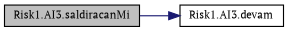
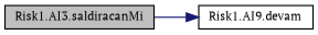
  digraph {
    rankdir=LR
    fontname="PT Serif"
    node [color=black fontname="PT Serif" fontsize=10 shape=record]
    n1 [fillcolor=grey75 fontcolor=black height=0.2 label="Risk1.AI3.saldiracanMi" style=filled width=0.4]
-   n2 [height=0.2 label="Risk1.AI3.devam" width=0.4]
+   n2 [height=0.2 label="Risk1.AI9.devam" width=0.4]
    n1 -> n2 [color=midnightblue fontname="PT Serif" fontsize=10 labelfontname=FreeSans labelfontsize=10 style=solid]
  }
